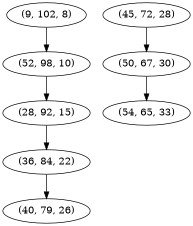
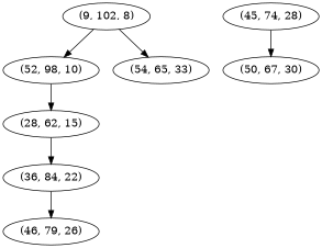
  digraph {
    n1 [label="(52, 98, 10)"]
    "(9, 102, 8)"
-   "(28, 92, 15)"
+   "(28, 92, 15)" [label="(28, 62, 15)"]
    "(36, 84, 22)"
-   "(40, 79, 26)"
+   "(40, 79, 26)" [label="(46, 79, 26)"]
    n6 [label="(50, 67, 30)"]
-   "(45, 74, 28)" [label="(45, 72, 28)"]
+   "(45, 74, 28)"
    "(54, 65, 33)"
    n1 -> "(28, 92, 15)"
    "(9, 102, 8)" -> n1
    "(28, 92, 15)" -> "(36, 84, 22)"
    "(36, 84, 22)" -> "(40, 79, 26)"
-   n6 -> "(54, 65, 33)"
+   "(9, 102, 8)" -> "(54, 65, 33)"
    "(45, 74, 28)" -> n6
  }
